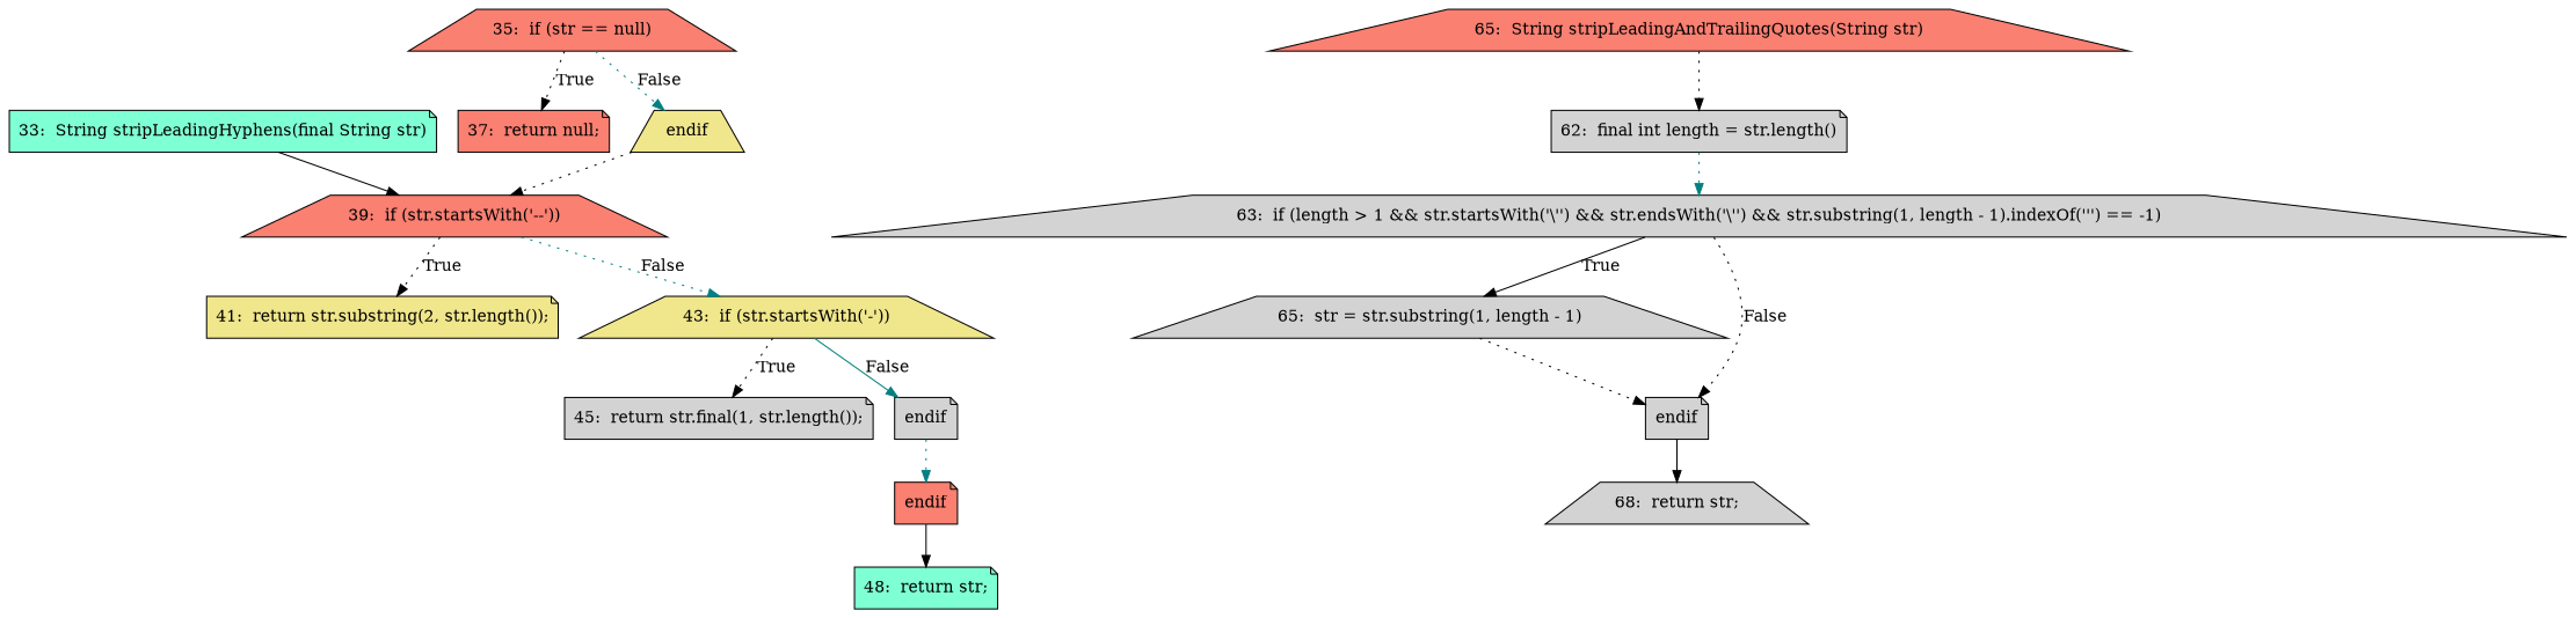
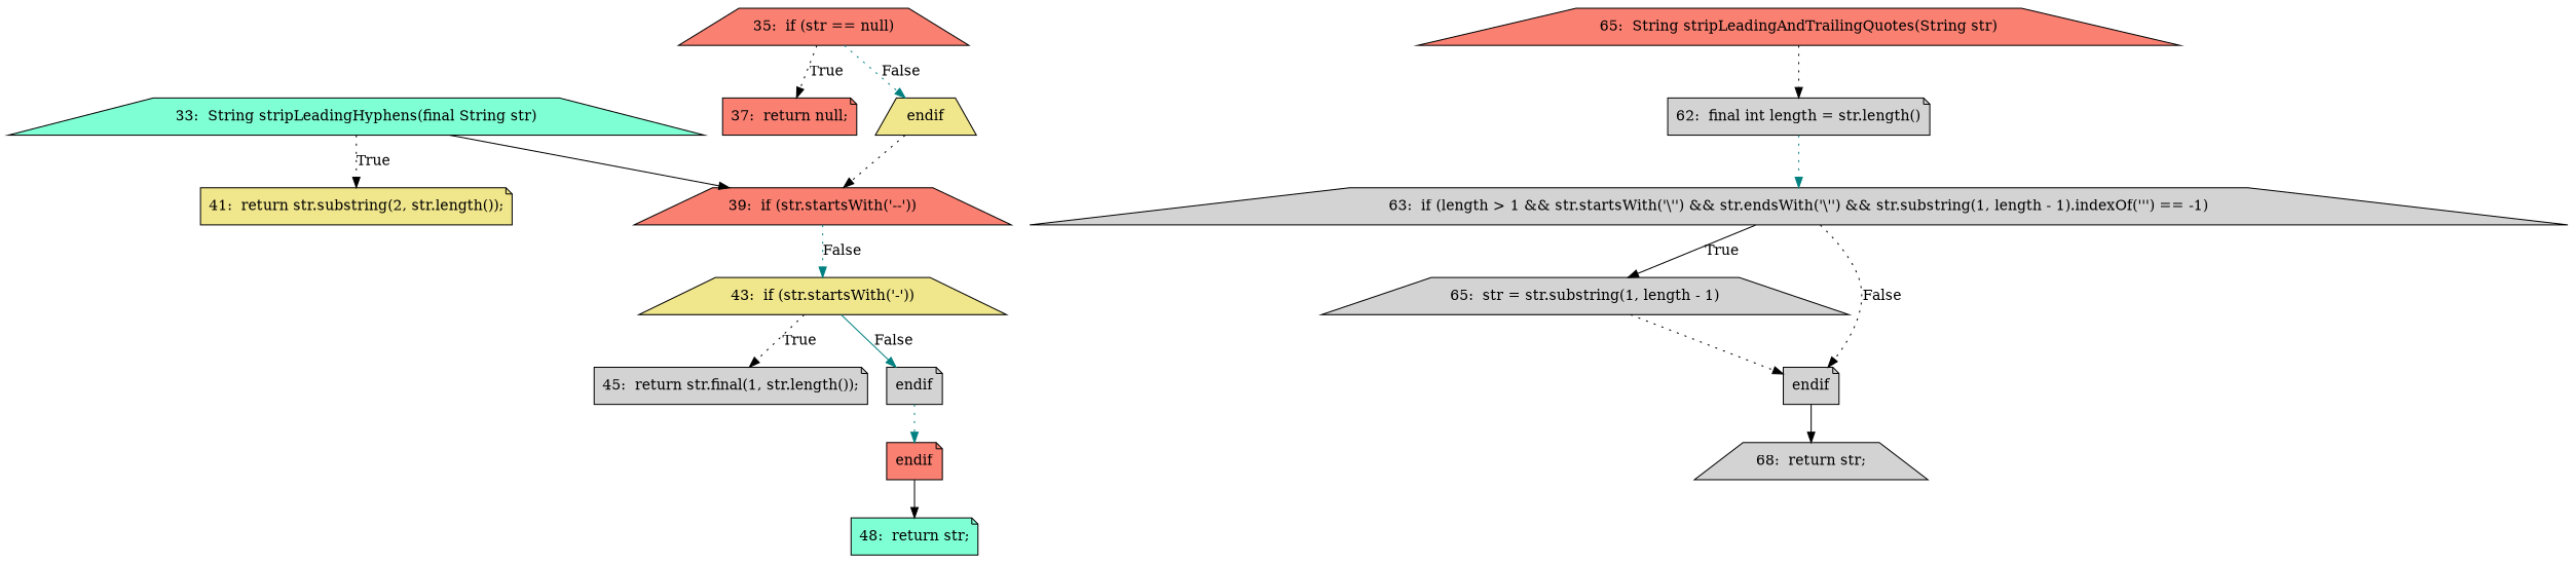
  digraph {
    node [fillcolor=lightgrey shape=note style=filled]
    edge [color=black style=dotted]
-   n1 [fillcolor=aquamarine label="33:  String stripLeadingHyphens(final String str)"]
+   n1 [fillcolor=aquamarine label="33:  String stripLeadingHyphens(final String str)" shape=trapezium]
    n2 [fillcolor=salmon label="39:  if (str.startsWith('--'))" shape=trapezium]
    n3 [fillcolor=salmon label="35:  if (str == null)" shape=trapezium]
    n4 [fillcolor=salmon label="37:  return null;"]
    n5 [fillcolor=khaki label=endif shape=trapezium]
    n6 [fillcolor=khaki label="41:  return str.substring(2, str.length());"]
    n7 [fillcolor=khaki label="43:  if (str.startsWith('-'))" shape=trapezium]
    n8 [label="45:  return str.final(1, str.length());"]
    n9 [label=endif]
    n10 [fillcolor=salmon label=endif]
    n11 [fillcolor=aquamarine label="48:  return str;"]
    n12 [fillcolor=salmon label="65:  String stripLeadingAndTrailingQuotes(String str)" shape=trapezium]
    n13 [label="62:  final int length = str.length()"]
    n14 [label="63:  if (length > 1 && str.startsWith('\\'') && str.endsWith('\\'') && str.substring(1, length - 1).indexOf(''') == -1)" shape=trapezium]
    n15 [label="65:  str = str.substring(1, length - 1)" shape=trapezium]
    n16 [label=endif]
    n17 [label="68:  return str;" shape=trapezium]
    n1 -> n2 [style=solid]
-   n2 -> n6 [label=True]
+   n1 -> n6 [label=True]
    n2 -> n7 [color=teal label=False]
    n3 -> n4 [label=True]
    n3 -> n5 [color=teal label=False]
    n5 -> n2
    n7 -> n8 [label=True]
    n7 -> n9 [color=teal label=False style=solid]
    n9 -> n10 [color=teal]
    n10 -> n11 [style=solid]
    n12 -> n13
    n13 -> n14 [color=teal]
    n14 -> n15 [label=True style=solid]
    n14 -> n16 [label=False]
    n15 -> n16
    n16 -> n17 [style=solid]
  }
